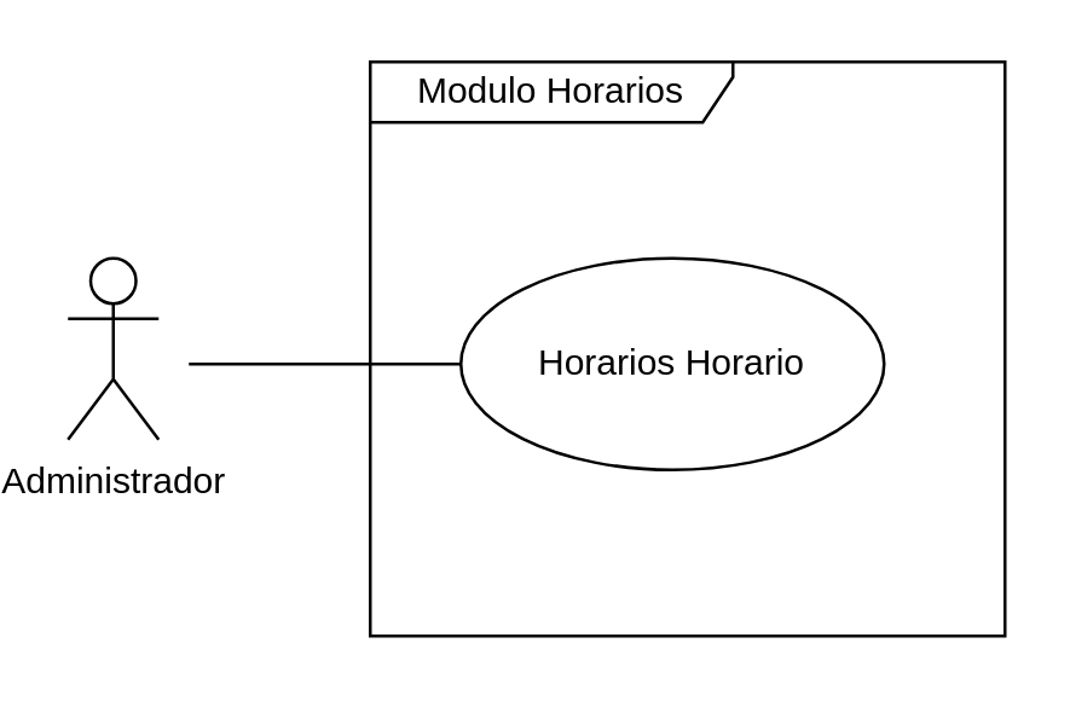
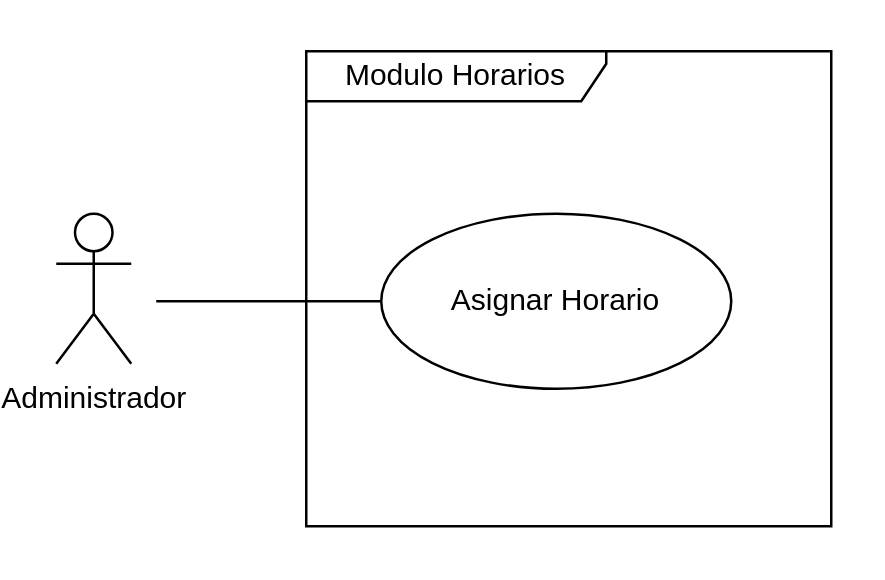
  <mxCell id="0" />
  <mxCell id="1" parent="0" />
  <mxCell id="2" value="Administrador" style="shape=umlActor;verticalLabelPosition=bottom;verticalAlign=top;html=1;outlineConnect=0;" vertex="1" parent="1"><mxGeometry x="20" y="85" width="30" height="60" as="geometry" /></mxCell>
  <mxCell id="3" value="Modulo Horarios" style="shape=umlFrame;whiteSpace=wrap;html=1;width=120;height=20;" vertex="1" parent="1"><mxGeometry x="120" y="20" width="210" height="190" as="geometry" /></mxCell>
  <mxCell id="4" style="edgeStyle=elbowEdgeStyle;orthogonalLoop=1;jettySize=auto;html=1;exitX=0;exitY=0.5;exitDx=0;exitDy=0;endArrow=none;endFill=0;rounded=0;strokeColor=default;" edge="1" parent="1" source="5"><mxGeometry relative="1" as="geometry"><mxPoint x="60" y="120" as="targetPoint" /></mxGeometry></mxCell>
- <mxCell id="5" value="Horarios Horario" style="ellipse;whiteSpace=wrap;html=1;" vertex="1" parent="1"><mxGeometry x="150" y="85" width="140" height="70" as="geometry" /></mxCell>
+ <mxCell id="5" value="Asignar Horario" style="ellipse;whiteSpace=wrap;html=1;" vertex="1" parent="1"><mxGeometry x="150" y="85" width="140" height="70" as="geometry" /></mxCell>
